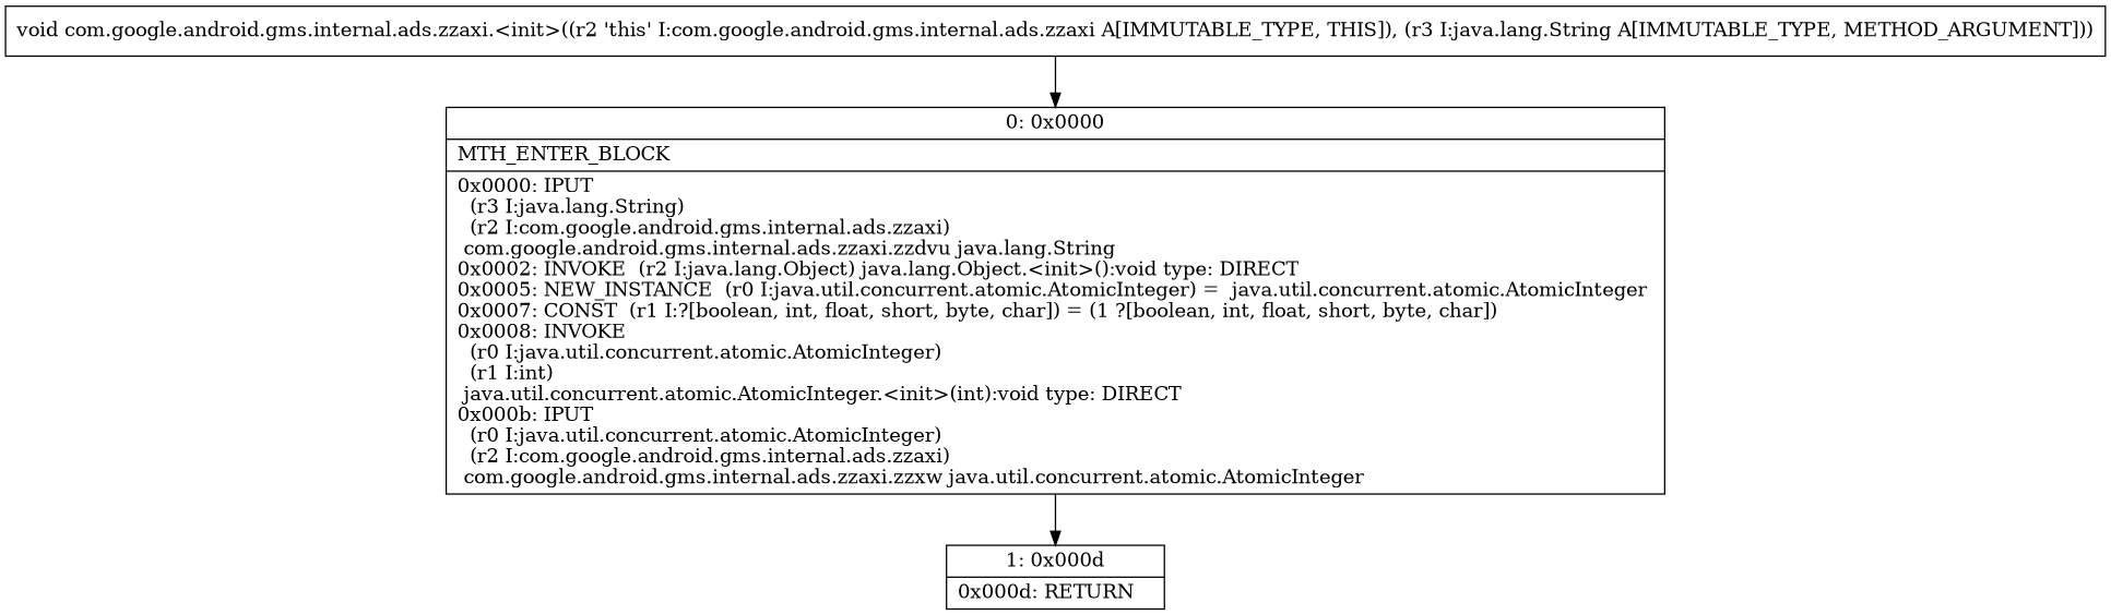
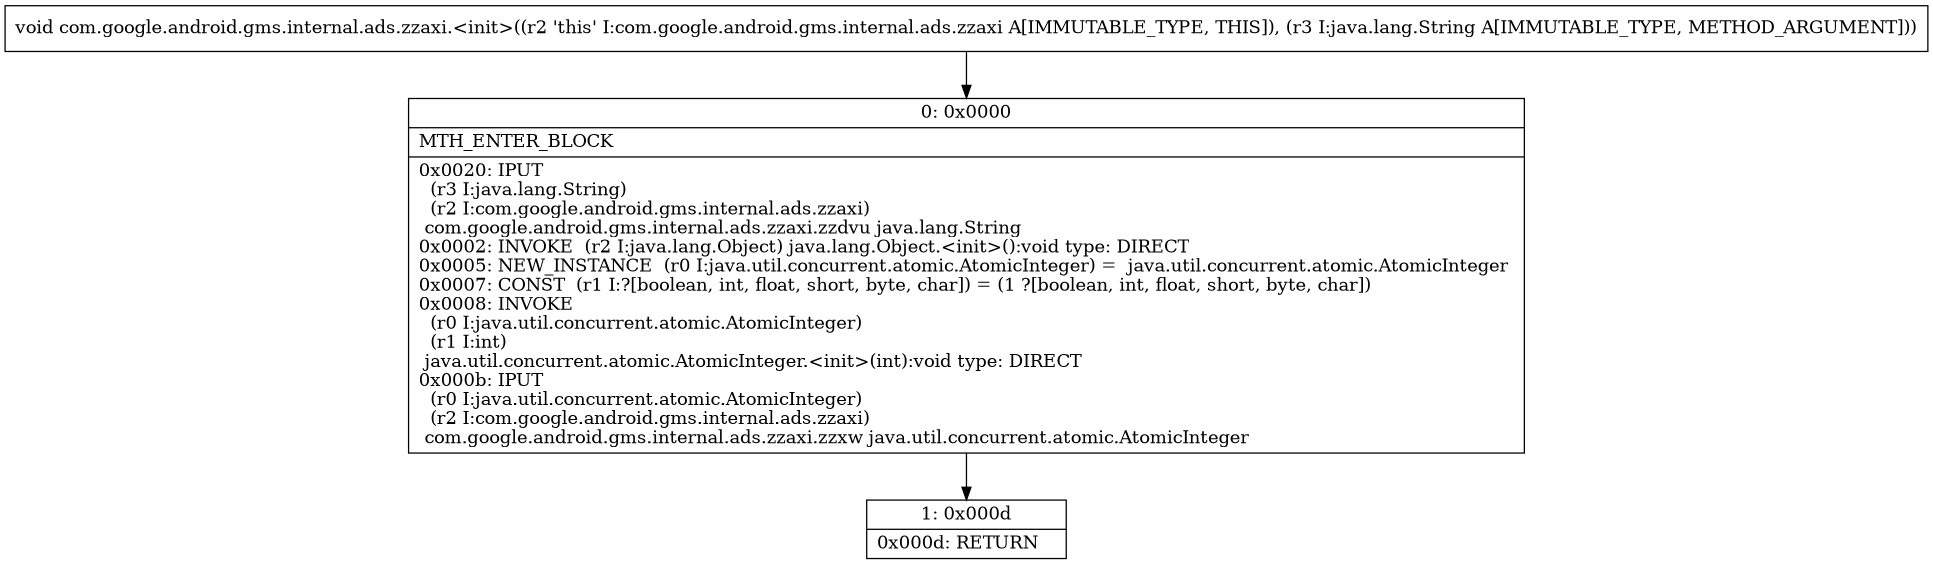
  digraph {
    node [shape=record]
-   n1 [label="{0\:\ 0x0000|MTH_ENTER_BLOCK\l|0x0000: IPUT  \l  (r3 I:java.lang.String)\l  (r2 I:com.google.android.gms.internal.ads.zzaxi)\l com.google.android.gms.internal.ads.zzaxi.zzdvu java.lang.String \l0x0002: INVOKE  (r2 I:java.lang.Object) java.lang.Object.\<init\>():void type: DIRECT \l0x0005: NEW_INSTANCE  (r0 I:java.util.concurrent.atomic.AtomicInteger) =  java.util.concurrent.atomic.AtomicInteger \l0x0007: CONST  (r1 I:?[boolean, int, float, short, byte, char]) = (1 ?[boolean, int, float, short, byte, char]) \l0x0008: INVOKE  \l  (r0 I:java.util.concurrent.atomic.AtomicInteger)\l  (r1 I:int)\l java.util.concurrent.atomic.AtomicInteger.\<init\>(int):void type: DIRECT \l0x000b: IPUT  \l  (r0 I:java.util.concurrent.atomic.AtomicInteger)\l  (r2 I:com.google.android.gms.internal.ads.zzaxi)\l com.google.android.gms.internal.ads.zzaxi.zzxw java.util.concurrent.atomic.AtomicInteger \l}"]
+   n1 [label="{0\:\ 0x0000|MTH_ENTER_BLOCK\l|0x0020: IPUT  \l  (r3 I:java.lang.String)\l  (r2 I:com.google.android.gms.internal.ads.zzaxi)\l com.google.android.gms.internal.ads.zzaxi.zzdvu java.lang.String \l0x0002: INVOKE  (r2 I:java.lang.Object) java.lang.Object.\<init\>():void type: DIRECT \l0x0005: NEW_INSTANCE  (r0 I:java.util.concurrent.atomic.AtomicInteger) =  java.util.concurrent.atomic.AtomicInteger \l0x0007: CONST  (r1 I:?[boolean, int, float, short, byte, char]) = (1 ?[boolean, int, float, short, byte, char]) \l0x0008: INVOKE  \l  (r0 I:java.util.concurrent.atomic.AtomicInteger)\l  (r1 I:int)\l java.util.concurrent.atomic.AtomicInteger.\<init\>(int):void type: DIRECT \l0x000b: IPUT  \l  (r0 I:java.util.concurrent.atomic.AtomicInteger)\l  (r2 I:com.google.android.gms.internal.ads.zzaxi)\l com.google.android.gms.internal.ads.zzaxi.zzxw java.util.concurrent.atomic.AtomicInteger \l}"]
    n2 [label="{1\:\ 0x000d|0x000d: RETURN   \l}"]
    n3 [label="{void com.google.android.gms.internal.ads.zzaxi.\<init\>((r2 'this' I:com.google.android.gms.internal.ads.zzaxi A[IMMUTABLE_TYPE, THIS]), (r3 I:java.lang.String A[IMMUTABLE_TYPE, METHOD_ARGUMENT])) }"]
    n1 -> n2
    n3 -> n1
  }
